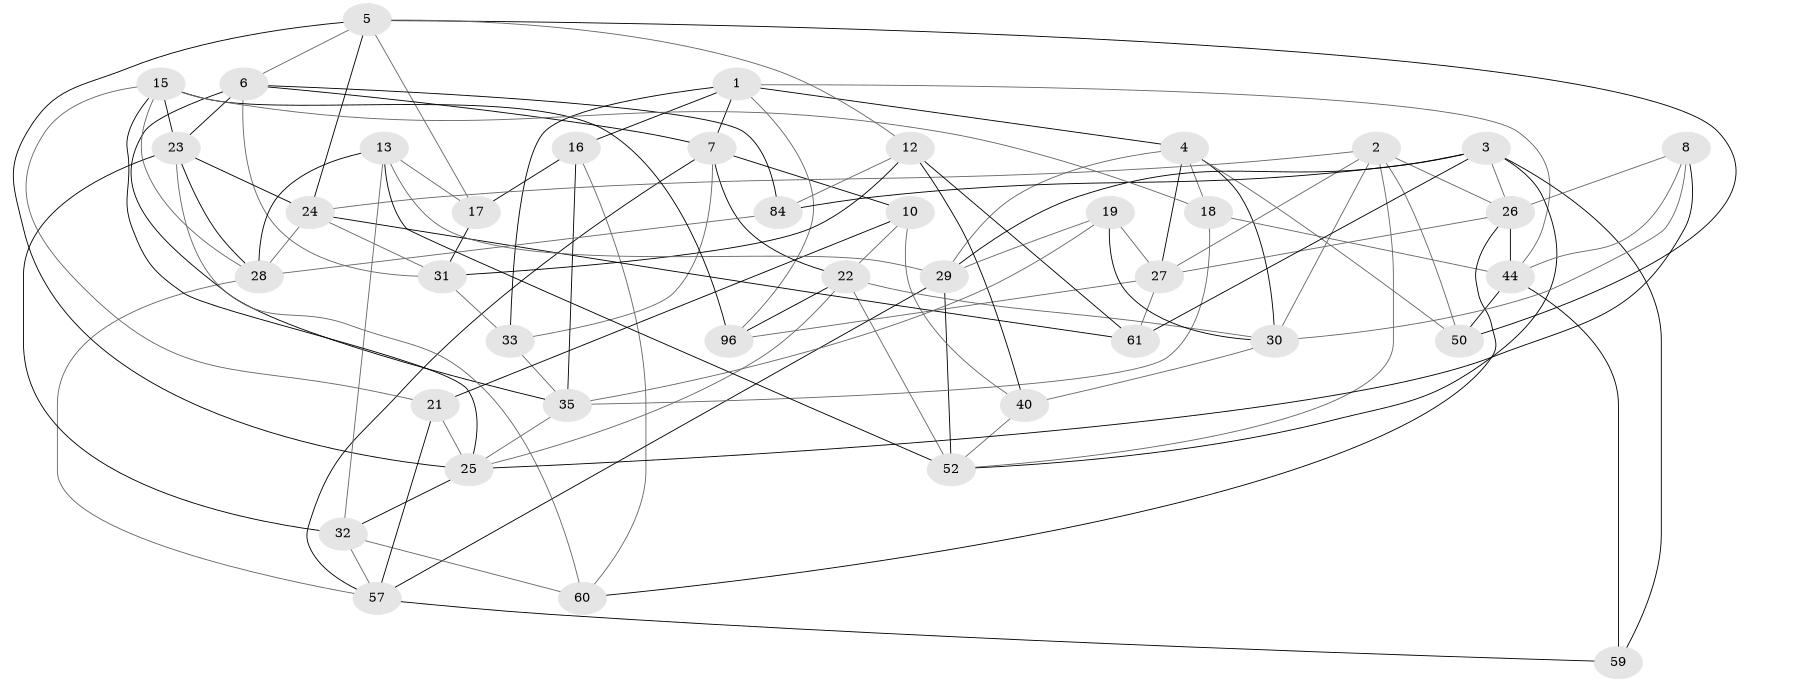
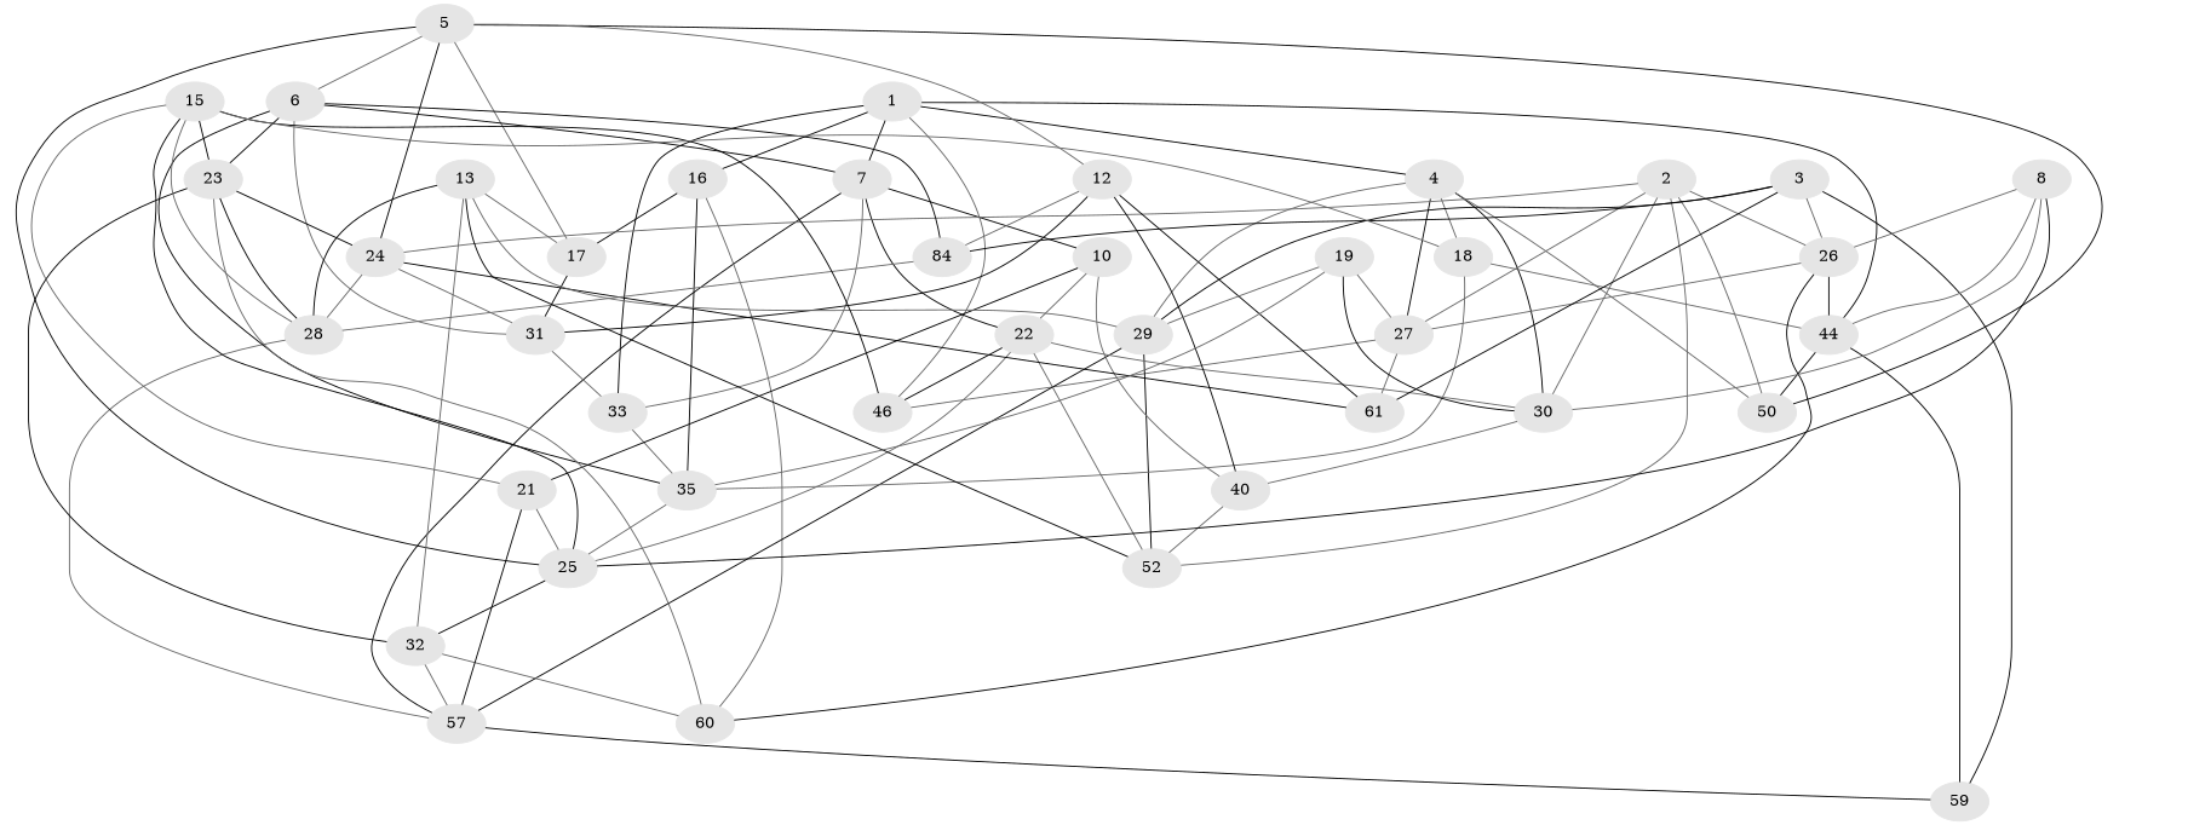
  graph {
    node [color=gray90 style=filled]
    edge [color=gray40]
    1 [super="+11"]
    4 [super="+36"]
    7 [super="+20"]
    16
    33
    44 [super="+47"]
-   46 [label=96]
+   46
    27 [super="+54"]
    30 [super="+53"]
    50
    29 [super="+58"]
    18
    10
    22 [super="+62"]
    57 [super="+64"]
    17
    35 [super="+51"]
    60
    59
    2 [super="+9"]
    24 [super="+48"]
    26 [super="+41"]
    52 [super="+65"]
    61
    31 [super="+34"]
    28 [super="+43"]
    40
    3 [super="+39"]
    n29 [label=84]
    5 [super="+55"]
    6 [super="+63"]
    12 [super="+56"]
    25 [super="+37"]
    23 [super="+38"]
    32 [super="+42"]
    21
    8
    13 [super="+45"]
    15 [super="+49"]
    19
    1 -- 4 [color=black]
    1 -- 7 [color=black]
    1 -- 16 [color=black]
    1 -- 33 [color=black]
-   1 -- 44
+   1 -- 44 [color=black]
    1 -- 46
    4 -- 27 [color=black]
    4 -- 30 [color=black]
    4 -- 50
    4 -- 29
    4 -- 18
    7 -- 33
    7 -- 10 [color=black]
    7 -- 22 [color=black]
    7 -- 57 [color=black]
    16 -- 17 [color=black]
    16 -- 35 [color=black]
    16 -- 60
    33 -- 35
    44 -- 50 [color=black]
    44 -- 59 [color=black]
    27 -- 46
    27 -- 61
    30 -- 40
    29 -- 57 [color=black]
    29 -- 52 [color=black]
    18 -- 44
    18 -- 35
    10 -- 22
    10 -- 40
    10 -- 21 [color=black]
    22 -- 46 [color=black]
    22 -- 30
    22 -- 52
    22 -- 25
    57 -- 59 [color=black]
    17 -- 31 [color=black]
    35 -- 25
    2 -- 27
    2 -- 30
    2 -- 50
    2 -- 24
    2 -- 26
    2 -- 52
    24 -- 61 [color=black]
    24 -- 31
    24 -- 28
    26 -- 44 [color=black]
    26 -- 27
    26 -- 60 [color=black]
    31 -- 33
    28 -- 57
    40 -- 52
    3 -- 29 [color=black]
    3 -- 59 [color=black]
    3 -- 26
-   3 -- 52 [color=black]
    3 -- 61 [color=black]
    3 -- n29 [color=black]
    n29 -- 28
    5 -- 50 [color=black]
    5 -- 17
    5 -- 24 [color=black]
    5 -- 6
    5 -- 12
    5 -- 25 [color=black]
    6 -- 7 [color=black]
    6 -- 35 [color=black]
    6 -- 31
    6 -- n29 [color=black]
    6 -- 23 [color=black]
    12 -- 61 [color=black]
    12 -- 31 [color=black weight=2]
    12 -- 40 [color=black]
    12 -- n29
    25 -- 32 [color=black]
    23 -- 60
    23 -- 24 [color=black]
    23 -- 28 [color=black]
    23 -- 32 [color=black]
    32 -- 57
    32 -- 60
    21 -- 57 [color=black]
    21 -- 25
    8 -- 44
    8 -- 30
    8 -- 26
    8 -- 25 [color=black]
    13 -- 29
    13 -- 17
    13 -- 52 [color=black]
    13 -- 28 [color=black]
    13 -- 32 [weight=2]
    15 -- 46 [color=black]
    15 -- 18
    15 -- 28
    15 -- 25 [color=black]
    15 -- 23 [color=black]
    15 -- 21
    19 -- 27
    19 -- 30 [color=black]
    19 -- 29
    19 -- 35
  }
